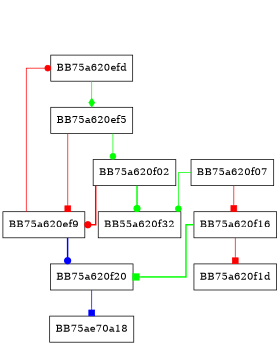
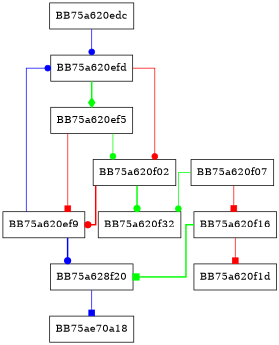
  digraph {
    splines=ortho
    node [shape=box]
    edge [arrowhead=dot color=green style=solid]
+   BB75a620edc
    BB75a620efd
    BB75a620ef5
    BB75a620f02
    BB75a620ef9
-   BB75a620f32 [label=BB55a620f32]
-   BB75a620f20
+   BB75a620f32
+   BB75a620f20 [label=BB75a628f20]
    BB75a620f07
    BB75a620f16
    BB75a620f1d
    n11 [label=BB75ae70a18]
-   BB75a620efd -> BB75a620ef5 [arrowhead=diamond]
+   BB75a620edc -> BB75a620efd [color=blue]
+   BB75a620efd -> BB75a620ef5 [arrowhead=diamond style=bold]
+   BB75a620efd -> BB75a620f02 [color=red]
    BB75a620ef5 -> BB75a620f02
    BB75a620ef5 -> BB75a620ef9 [arrowhead=box color=red]
    BB75a620f02 -> BB75a620ef9 [color=red style=bold]
    BB75a620f02 -> BB75a620f32 [style=bold]
-   BB75a620ef9 -> BB75a620efd [color=red]
+   BB75a620ef9 -> BB75a620efd [color=blue]
    BB75a620ef9 -> BB75a620f20 [color=blue style=bold]
    BB75a620f20 -> n11 [arrowhead=box color=blue]
    BB75a620f07 -> BB75a620f32
    BB75a620f07 -> BB75a620f16 [arrowhead=box color=red]
    BB75a620f16 -> BB75a620f20 [arrowhead=box style=bold]
    BB75a620f16 -> BB75a620f1d [arrowhead=box color=red]
  }
